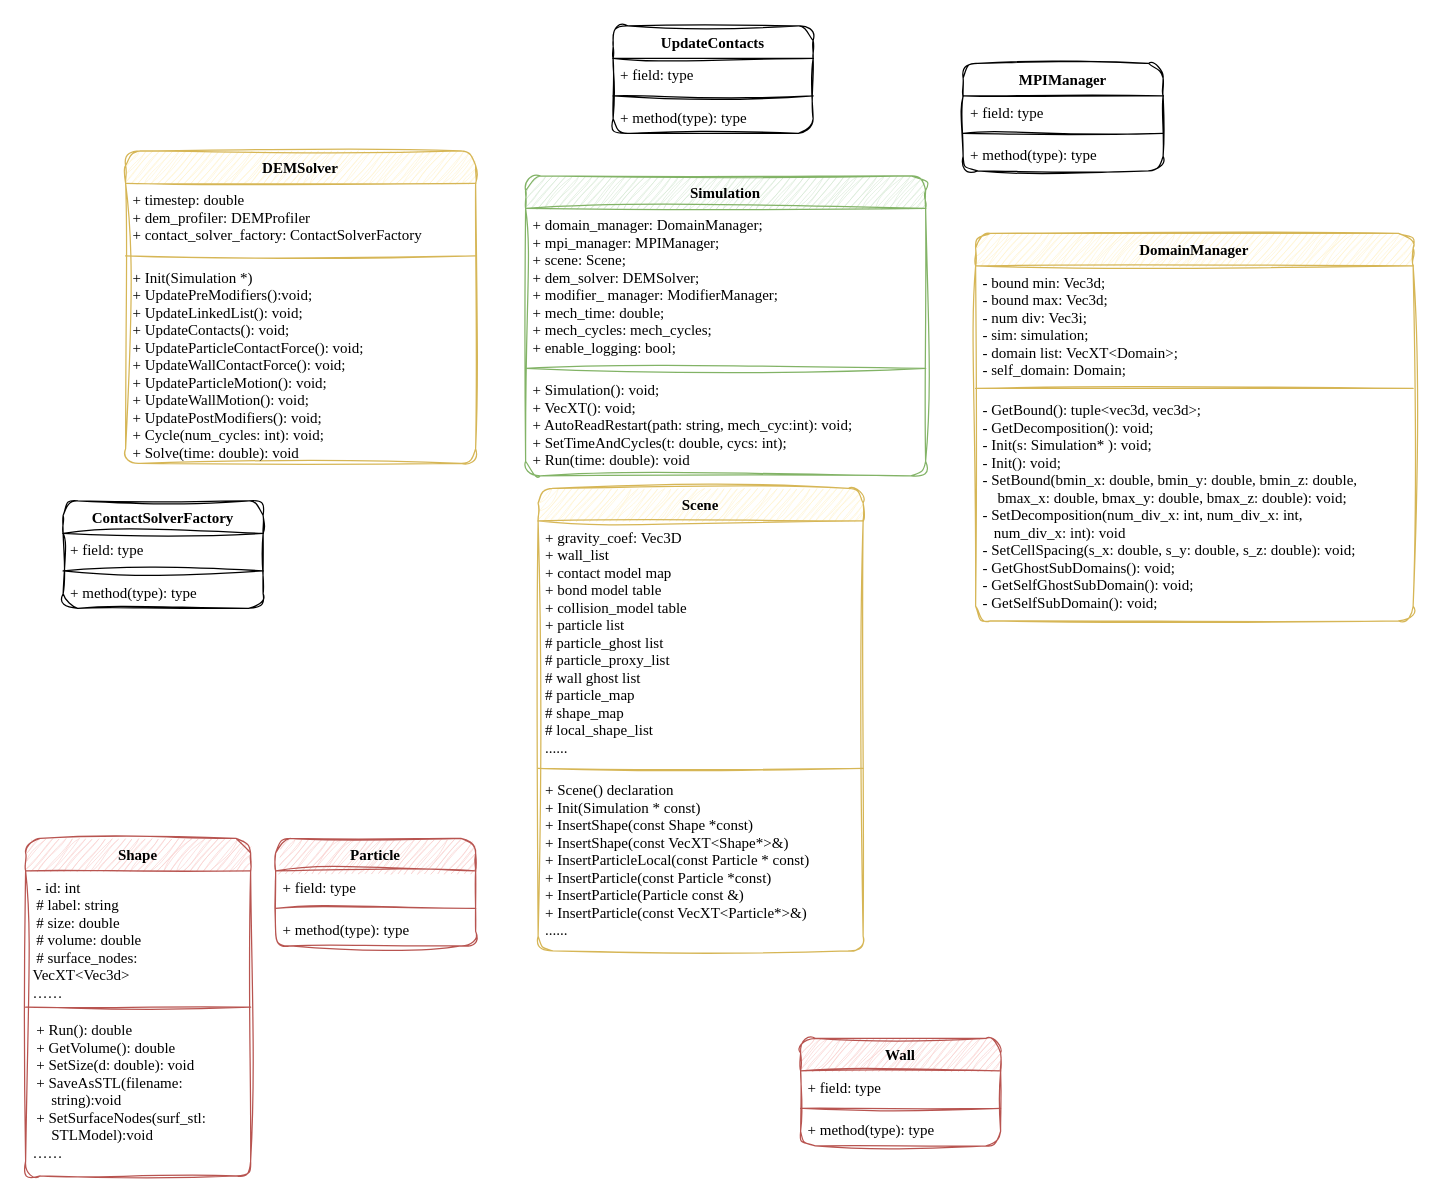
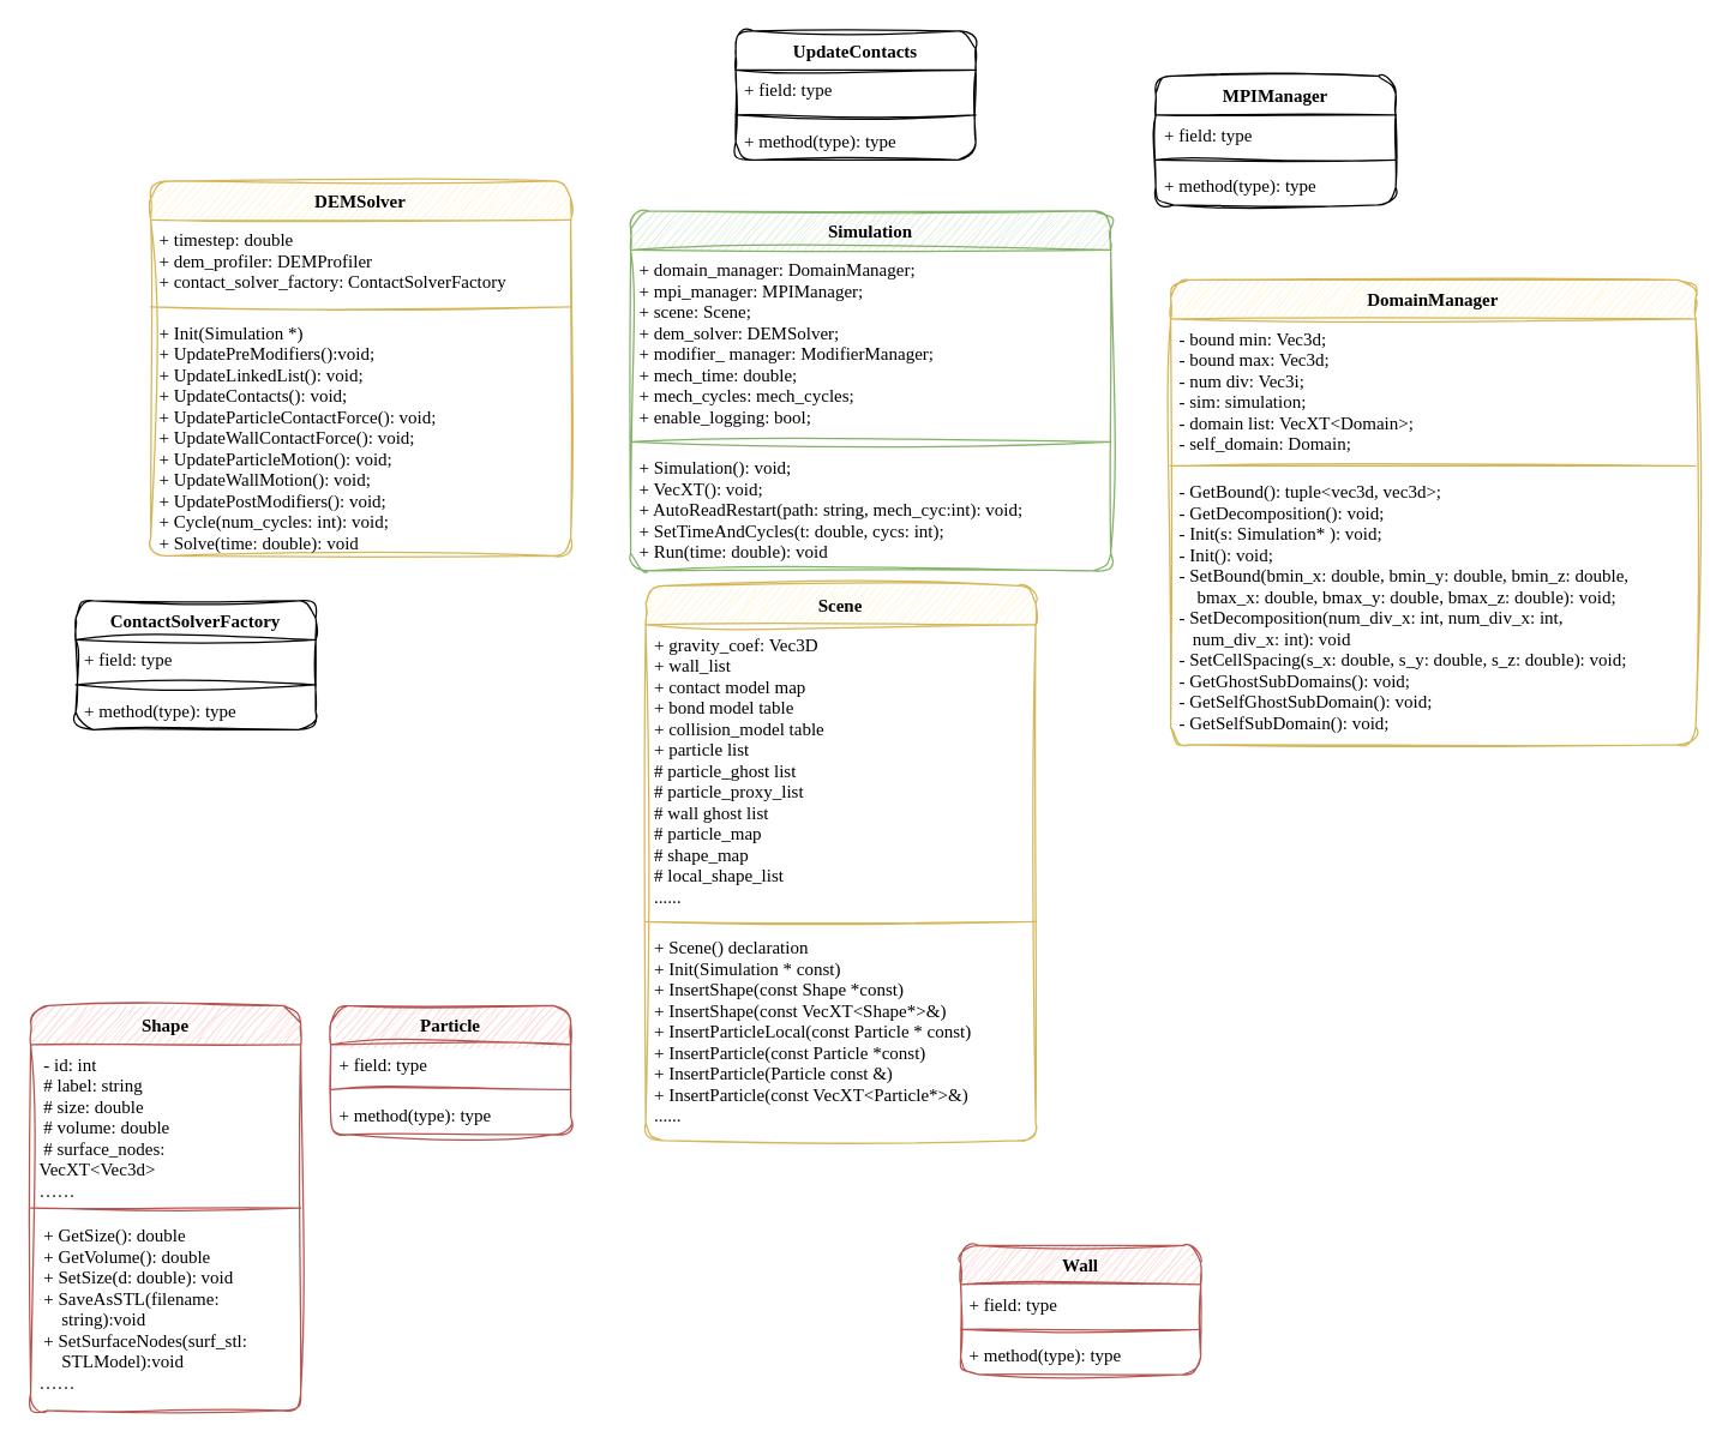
  <mxCell id="0" />
  <mxCell id="1" parent="0" />
  <mxCell id="2" value="Simulation" style="swimlane;fontStyle=1;align=center;verticalAlign=top;childLayout=stackLayout;horizontal=1;startSize=26;horizontalStack=0;resizeParent=1;resizeParentMax=0;resizeLast=0;collapsible=1;marginBottom=0;rounded=1;fontFamily=Comic Sans MS;fillColor=#d5e8d4;strokeColor=#82b366;sketch=1;curveFitting=1;jiggle=2;" parent="1" vertex="1"><mxGeometry x="420" y="140" width="320" height="240" as="geometry" /></mxCell>
  <mxCell id="3" value="+ domain_manager: DomainManager;&#10;+ mpi_manager: MPIManager;&#10;+ scene: Scene;&#10;+ dem_solver: DEMSolver;&#10;+ modifier_ manager: ModifierManager;&#10;+ mech_time: double;&#10;+ mech_cycles: mech_cycles;&#10;+ enable_logging: bool;" style="text;align=left;verticalAlign=top;spacingLeft=4;spacingRight=4;overflow=hidden;rotatable=0;points=[[0,0.5],[1,0.5]];portConstraint=eastwest;rounded=1;fontFamily=Comic Sans MS;sketch=1;curveFitting=1;jiggle=2;" parent="2" vertex="1"><mxGeometry y="26" width="320" height="124" as="geometry" /></mxCell>
  <mxCell id="4" value="" style="line;strokeWidth=1;fillColor=#d5e8d4;align=left;verticalAlign=middle;spacingTop=-1;spacingLeft=3;spacingRight=3;rotatable=0;labelPosition=right;points=[];portConstraint=eastwest;strokeColor=#82b366;rounded=1;fontFamily=Comic Sans MS;sketch=1;curveFitting=1;jiggle=2;" parent="2" vertex="1"><mxGeometry y="150" width="320" height="8" as="geometry" /></mxCell>
  <mxCell id="5" value="+ Simulation(): void;&#10;+ VecXT(): void;&#10;+ AutoReadRestart(path: string, mech_cyc:int): void; &#10;+ SetTimeAndCycles(t: double, cycs: int);&#10;+ Run(time: double): void" style="text;align=left;verticalAlign=top;spacingLeft=4;spacingRight=4;overflow=hidden;rotatable=0;points=[[0,0.5],[1,0.5]];portConstraint=eastwest;rounded=1;fontFamily=Comic Sans MS;sketch=1;curveFitting=1;jiggle=2;" parent="2" vertex="1"><mxGeometry y="158" width="320" height="82" as="geometry" /></mxCell>
  <mxCell id="6" value="Scene" style="swimlane;fontStyle=1;align=center;verticalAlign=top;childLayout=stackLayout;horizontal=1;startSize=26;horizontalStack=0;resizeParent=1;resizeParentMax=0;resizeLast=0;collapsible=1;marginBottom=0;rounded=1;fontFamily=Comic Sans MS;fillColor=#fff2cc;strokeColor=#d6b656;sketch=1;curveFitting=1;jiggle=2;" parent="1" vertex="1"><mxGeometry x="430" y="390" width="260" height="370" as="geometry" /></mxCell>
  <mxCell id="7" value="+ gravity_coef: Vec3D&#10;+ wall_list&#10;+ contact model map&#10;+ bond model table&#10;+ collision_model table&#10;+ particle list&#10;# particle_ghost list &#10;# particle_proxy_list &#10;# wall ghost list&#10;# particle_map&#10;# shape_map&#10;# local_shape_list&#10;......" style="text;strokeColor=none;fillColor=none;align=left;verticalAlign=top;spacingLeft=4;spacingRight=4;overflow=hidden;rotatable=0;points=[[0,0.5],[1,0.5]];portConstraint=eastwest;rounded=1;fontFamily=Comic Sans MS;sketch=1;curveFitting=1;jiggle=2;" parent="6" vertex="1"><mxGeometry y="26" width="260" height="194" as="geometry" /></mxCell>
  <mxCell id="8" value="" style="line;strokeWidth=1;fillColor=none;align=left;verticalAlign=middle;spacingTop=-1;spacingLeft=3;spacingRight=3;rotatable=0;labelPosition=right;points=[];portConstraint=eastwest;strokeColor=inherit;rounded=1;fontFamily=Comic Sans MS;sketch=1;curveFitting=1;jiggle=2;" parent="6" vertex="1"><mxGeometry y="220" width="260" height="8" as="geometry" /></mxCell>
  <mxCell id="9" value="+ Scene() declaration&#10;+ Init(Simulation * const) &#10;+ InsertShape(const Shape *const) &#10;+ InsertShape(const VecXT&lt;Shape*&gt;&amp;)&#10;+ InsertParticleLocal(const Particle * const) &#10;+ InsertParticle(const Particle *const) &#10;+ InsertParticle(Particle const &amp;)&#10;+ InsertParticle(const VecXT&lt;Particle*&gt;&amp;) &#10;......" style="text;strokeColor=none;fillColor=none;align=left;verticalAlign=top;spacingLeft=4;spacingRight=4;overflow=hidden;rotatable=0;points=[[0,0.5],[1,0.5]];portConstraint=eastwest;rounded=1;fontFamily=Comic Sans MS;sketch=1;curveFitting=1;jiggle=2;" parent="6" vertex="1"><mxGeometry y="228" width="260" height="142" as="geometry" /></mxCell>
  <mxCell id="10" value="DEMSolver" style="swimlane;fontStyle=1;align=center;verticalAlign=top;childLayout=stackLayout;horizontal=1;startSize=26;horizontalStack=0;resizeParent=1;resizeParentMax=0;resizeLast=0;collapsible=1;marginBottom=0;rounded=1;fontFamily=Comic Sans MS;fillColor=#fff2cc;strokeColor=#d6b656;sketch=1;curveFitting=1;jiggle=2;" parent="1" vertex="1"><mxGeometry y="120" width="280" height="250" as="geometry" x="100" /></mxCell>
  <mxCell id="11" value="+ timestep: double&#10;+ dem_profiler: DEMProfiler&#10;+ contact_solver_factory: ContactSolverFactory" style="text;align=left;verticalAlign=top;spacingLeft=4;spacingRight=4;overflow=hidden;rotatable=0;points=[[0,0.5],[1,0.5]];portConstraint=eastwest;rounded=1;fontFamily=Comic Sans MS;sketch=1;curveFitting=1;jiggle=2;" parent="10" vertex="1"><mxGeometry y="26" width="280" height="54" as="geometry" /></mxCell>
  <mxCell id="12" value="" style="line;strokeWidth=1;fillColor=#fff2cc;align=left;verticalAlign=middle;spacingTop=-1;spacingLeft=3;spacingRight=3;rotatable=0;labelPosition=right;points=[];portConstraint=eastwest;strokeColor=#d6b656;rounded=1;fontFamily=Comic Sans MS;sketch=1;curveFitting=1;jiggle=2;" parent="10" vertex="1"><mxGeometry y="80" width="280" height="8" as="geometry" /></mxCell>
  <mxCell id="13" value="+ Init(Simulation *)&#10;+ UpdatePreModifiers():void;&#10;+ UpdateLinkedList(): void;&#10;+ UpdateContacts(): void;&#10;+ UpdateParticleContactForce(): void;&#10;+ UpdateWallContactForce(): void;&#10;+ UpdateParticleMotion(): void;&#10;+ UpdateWallMotion(): void;&#10;+ UpdatePostModifiers(): void;&#10;+ Cycle(num_cycles: int): void;&#10;+ Solve(time: double): void" style="text;align=left;verticalAlign=top;spacingLeft=4;spacingRight=4;overflow=hidden;rotatable=0;points=[[0,0.5],[1,0.5]];portConstraint=eastwest;rounded=1;fontFamily=Comic Sans MS;sketch=1;curveFitting=1;jiggle=2;" parent="10" vertex="1"><mxGeometry y="88" width="280" height="162" as="geometry" /></mxCell>
  <mxCell id="14" value="Wall" style="swimlane;fontStyle=1;align=center;verticalAlign=top;childLayout=stackLayout;horizontal=1;startSize=26;horizontalStack=0;resizeParent=1;resizeParentMax=0;resizeLast=0;collapsible=1;marginBottom=0;rounded=1;fontFamily=Comic Sans MS;fillColor=#f8cecc;strokeColor=#b85450;sketch=1;curveFitting=1;jiggle=2;" parent="1" vertex="1"><mxGeometry x="640" y="830" width="160" height="86" as="geometry" /></mxCell>
  <mxCell id="15" value="+ field: type" style="text;strokeColor=none;fillColor=none;align=left;verticalAlign=top;spacingLeft=4;spacingRight=4;overflow=hidden;rotatable=0;points=[[0,0.5],[1,0.5]];portConstraint=eastwest;rounded=1;fontFamily=Comic Sans MS;sketch=1;curveFitting=1;jiggle=2;" parent="14" vertex="1"><mxGeometry y="26" width="160" height="26" as="geometry" /></mxCell>
  <mxCell id="16" value="" style="line;strokeWidth=1;fillColor=none;align=left;verticalAlign=middle;spacingTop=-1;spacingLeft=3;spacingRight=3;rotatable=0;labelPosition=right;points=[];portConstraint=eastwest;strokeColor=inherit;rounded=1;fontFamily=Comic Sans MS;sketch=1;curveFitting=1;jiggle=2;" parent="14" vertex="1"><mxGeometry y="52" width="160" height="8" as="geometry" /></mxCell>
  <mxCell id="17" value="+ method(type): type" style="text;strokeColor=none;fillColor=none;align=left;verticalAlign=top;spacingLeft=4;spacingRight=4;overflow=hidden;rotatable=0;points=[[0,0.5],[1,0.5]];portConstraint=eastwest;rounded=1;fontFamily=Comic Sans MS;sketch=1;curveFitting=1;jiggle=2;" parent="14" vertex="1"><mxGeometry y="60" width="160" height="26" as="geometry" /></mxCell>
  <mxCell id="18" value="Particle" style="swimlane;fontStyle=1;align=center;verticalAlign=top;childLayout=stackLayout;horizontal=1;startSize=26;horizontalStack=0;resizeParent=1;resizeParentMax=0;resizeLast=0;collapsible=1;marginBottom=0;rounded=1;fontFamily=Comic Sans MS;fillColor=#f8cecc;strokeColor=#b85450;sketch=1;curveFitting=1;jiggle=2;" parent="1" vertex="1"><mxGeometry x="220" y="670" width="160" height="86" as="geometry" /></mxCell>
  <mxCell id="19" value="+ field: type" style="text;strokeColor=none;fillColor=none;align=left;verticalAlign=top;spacingLeft=4;spacingRight=4;overflow=hidden;rotatable=0;points=[[0,0.5],[1,0.5]];portConstraint=eastwest;rounded=1;fontFamily=Comic Sans MS;sketch=1;curveFitting=1;jiggle=2;" parent="18" vertex="1"><mxGeometry y="26" width="160" height="26" as="geometry" /></mxCell>
  <mxCell id="20" value="" style="line;strokeWidth=1;fillColor=none;align=left;verticalAlign=middle;spacingTop=-1;spacingLeft=3;spacingRight=3;rotatable=0;labelPosition=right;points=[];portConstraint=eastwest;strokeColor=inherit;rounded=1;fontFamily=Comic Sans MS;sketch=1;curveFitting=1;jiggle=2;" parent="18" vertex="1"><mxGeometry y="52" width="160" height="8" as="geometry" /></mxCell>
  <mxCell id="21" value="+ method(type): type" style="text;strokeColor=none;fillColor=none;align=left;verticalAlign=top;spacingLeft=4;spacingRight=4;overflow=hidden;rotatable=0;points=[[0,0.5],[1,0.5]];portConstraint=eastwest;rounded=1;fontFamily=Comic Sans MS;sketch=1;curveFitting=1;jiggle=2;" parent="18" vertex="1"><mxGeometry y="60" width="160" height="26" as="geometry" /></mxCell>
  <mxCell id="22" value="UpdateContacts" style="swimlane;fontStyle=1;align=center;verticalAlign=top;childLayout=stackLayout;horizontal=1;startSize=26;horizontalStack=0;resizeParent=1;resizeParentMax=0;resizeLast=0;collapsible=1;marginBottom=0;rounded=1;fontFamily=Comic Sans MS;sketch=1;curveFitting=1;jiggle=2;" parent="1" vertex="1"><mxGeometry x="490" y="20" width="160" height="86" as="geometry" /></mxCell>
  <mxCell id="23" value="+ field: type" style="text;strokeColor=none;fillColor=none;align=left;verticalAlign=top;spacingLeft=4;spacingRight=4;overflow=hidden;rotatable=0;points=[[0,0.5],[1,0.5]];portConstraint=eastwest;rounded=1;fontFamily=Comic Sans MS;sketch=1;curveFitting=1;jiggle=2;" parent="22" vertex="1"><mxGeometry y="26" width="160" height="26" as="geometry" /></mxCell>
  <mxCell id="24" value="" style="line;strokeWidth=1;fillColor=none;align=left;verticalAlign=middle;spacingTop=-1;spacingLeft=3;spacingRight=3;rotatable=0;labelPosition=right;points=[];portConstraint=eastwest;strokeColor=inherit;rounded=1;fontFamily=Comic Sans MS;sketch=1;curveFitting=1;jiggle=2;" parent="22" vertex="1"><mxGeometry y="52" width="160" height="8" as="geometry" /></mxCell>
  <mxCell id="25" value="+ method(type): type" style="text;strokeColor=none;fillColor=none;align=left;verticalAlign=top;spacingLeft=4;spacingRight=4;overflow=hidden;rotatable=0;points=[[0,0.5],[1,0.5]];portConstraint=eastwest;rounded=1;fontFamily=Comic Sans MS;sketch=1;curveFitting=1;jiggle=2;" parent="22" vertex="1"><mxGeometry y="60" width="160" height="26" as="geometry" /></mxCell>
  <mxCell id="26" value="MPIManager" style="swimlane;fontStyle=1;align=center;verticalAlign=top;childLayout=stackLayout;horizontal=1;startSize=26;horizontalStack=0;resizeParent=1;resizeParentMax=0;resizeLast=0;collapsible=1;marginBottom=0;rounded=1;fontFamily=Comic Sans MS;sketch=1;curveFitting=1;jiggle=2;" parent="1" vertex="1"><mxGeometry x="770" y="50" width="160" height="86" as="geometry" /></mxCell>
  <mxCell id="27" value="+ field: type" style="text;strokeColor=none;fillColor=none;align=left;verticalAlign=top;spacingLeft=4;spacingRight=4;overflow=hidden;rotatable=0;points=[[0,0.5],[1,0.5]];portConstraint=eastwest;rounded=1;fontFamily=Comic Sans MS;sketch=1;curveFitting=1;jiggle=2;" parent="26" vertex="1"><mxGeometry y="26" width="160" height="26" as="geometry" /></mxCell>
  <mxCell id="28" value="" style="line;strokeWidth=1;fillColor=none;align=left;verticalAlign=middle;spacingTop=-1;spacingLeft=3;spacingRight=3;rotatable=0;labelPosition=right;points=[];portConstraint=eastwest;strokeColor=inherit;rounded=1;fontFamily=Comic Sans MS;sketch=1;curveFitting=1;jiggle=2;" parent="26" vertex="1"><mxGeometry y="52" width="160" height="8" as="geometry" /></mxCell>
  <mxCell id="29" value="+ method(type): type" style="text;strokeColor=none;fillColor=none;align=left;verticalAlign=top;spacingLeft=4;spacingRight=4;overflow=hidden;rotatable=0;points=[[0,0.5],[1,0.5]];portConstraint=eastwest;rounded=1;fontFamily=Comic Sans MS;sketch=1;curveFitting=1;jiggle=2;" parent="26" vertex="1"><mxGeometry y="60" width="160" height="26" as="geometry" /></mxCell>
  <mxCell id="30" value="DomainManager" style="swimlane;fontStyle=1;align=center;verticalAlign=top;childLayout=stackLayout;horizontal=1;startSize=26;horizontalStack=0;resizeParent=1;resizeParentMax=0;resizeLast=0;collapsible=1;marginBottom=0;rounded=1;fontFamily=Comic Sans MS;fillColor=#fff2cc;strokeColor=#d6b656;sketch=1;curveFitting=1;jiggle=2;" parent="1" vertex="1"><mxGeometry x="780" y="186" width="350" height="310" as="geometry" /></mxCell>
  <mxCell id="31" value="- bound min: Vec3d;&#10;- bound max: Vec3d;&#10;- num div: Vec3i;&#10;- sim: simulation;&#10;- domain list: VecXT&lt;Domain&gt;;&#10;- self_domain: Domain;" style="text;strokeColor=none;fillColor=none;align=left;verticalAlign=top;spacingLeft=4;spacingRight=4;overflow=hidden;rotatable=0;points=[[0,0.5],[1,0.5]];portConstraint=eastwest;rounded=1;fontFamily=Comic Sans MS;sketch=1;curveFitting=1;jiggle=2;" parent="30" vertex="1"><mxGeometry y="26" width="350" height="94" as="geometry" /></mxCell>
  <mxCell id="32" value="" style="line;strokeWidth=1;fillColor=none;align=left;verticalAlign=middle;spacingTop=-1;spacingLeft=3;spacingRight=3;rotatable=0;labelPosition=right;points=[];portConstraint=eastwest;strokeColor=inherit;rounded=1;fontFamily=Comic Sans MS;sketch=1;curveFitting=1;jiggle=2;" parent="30" vertex="1"><mxGeometry y="120" width="350" height="8" as="geometry" /></mxCell>
  <mxCell id="33" value="- GetBound(): tuple&lt;vec3d, vec3d&gt;; &#10;- GetDecomposition(): void;&#10;- Init(s: Simulation* ): void;&#10;- Init(): void;&#10;- SetBound(bmin_x: double, bmin_y: double, bmin_z: double,&#10;    bmax_x: double, bmax_y: double, bmax_z: double): void;&#10;- SetDecomposition(num_div_x: int, num_div_x: int, &#10;   num_div_x: int): void&#10;- SetCellSpacing(s_x: double, s_y: double, s_z: double): void;&#10;- GetGhostSubDomains(): void;&#10;- GetSelfGhostSubDomain(): void;&#10;- GetSelfSubDomain(): void;" style="text;strokeColor=none;fillColor=none;align=left;verticalAlign=top;spacingLeft=4;spacingRight=4;overflow=hidden;rotatable=0;points=[[0,0.5],[1,0.5]];portConstraint=eastwest;rounded=1;fontFamily=Comic Sans MS;sketch=1;curveFitting=1;jiggle=2;" parent="30" vertex="1"><mxGeometry y="128" width="350" height="182" as="geometry" /></mxCell>
  <mxCell id="34" value="ContactSolverFactory" style="swimlane;fontStyle=1;align=center;verticalAlign=top;childLayout=stackLayout;horizontal=1;startSize=26;horizontalStack=0;resizeParent=1;resizeParentMax=0;resizeLast=0;collapsible=1;marginBottom=0;rounded=1;fontFamily=Comic Sans MS;sketch=1;curveFitting=1;jiggle=2;" parent="1" vertex="1"><mxGeometry x="50" y="400" width="160" height="86" as="geometry" /></mxCell>
  <mxCell id="35" value="+ field: type" style="text;strokeColor=none;fillColor=none;align=left;verticalAlign=top;spacingLeft=4;spacingRight=4;overflow=hidden;rotatable=0;points=[[0,0.5],[1,0.5]];portConstraint=eastwest;rounded=1;fontFamily=Comic Sans MS;sketch=1;curveFitting=1;jiggle=2;" parent="34" vertex="1"><mxGeometry y="26" width="160" height="26" as="geometry" /></mxCell>
  <mxCell id="36" value="" style="line;strokeWidth=1;fillColor=none;align=left;verticalAlign=middle;spacingTop=-1;spacingLeft=3;spacingRight=3;rotatable=0;labelPosition=right;points=[];portConstraint=eastwest;strokeColor=inherit;rounded=1;fontFamily=Comic Sans MS;sketch=1;curveFitting=1;jiggle=2;" parent="34" vertex="1"><mxGeometry y="52" width="160" height="8" as="geometry" /></mxCell>
  <mxCell id="37" value="+ method(type): type" style="text;strokeColor=none;fillColor=none;align=left;verticalAlign=top;spacingLeft=4;spacingRight=4;overflow=hidden;rotatable=0;points=[[0,0.5],[1,0.5]];portConstraint=eastwest;rounded=1;fontFamily=Comic Sans MS;sketch=1;curveFitting=1;jiggle=2;" parent="34" vertex="1"><mxGeometry y="60" width="160" height="26" as="geometry" /></mxCell>
  <mxCell id="38" value="Shape" style="swimlane;fontStyle=1;align=center;verticalAlign=top;childLayout=stackLayout;horizontal=1;startSize=26;horizontalStack=0;resizeParent=1;resizeParentMax=0;resizeLast=0;collapsible=1;marginBottom=0;fillColor=#f8cecc;strokeColor=#b85450;rounded=1;fontFamily=Comic Sans MS;sketch=1;curveFitting=1;jiggle=2;" vertex="1" parent="1"><mxGeometry x="20" y="670" width="180" height="270" as="geometry" /></mxCell>
  <mxCell id="39" value=" - id: int&#10; # label: string&#10; # size: double&#10; # volume: double&#10; # surface_nodes:&#10;VecXT&lt;Vec3d&gt;&#10;……&#10;&#10;" style="text;strokeColor=none;fillColor=none;align=left;verticalAlign=top;spacingLeft=4;spacingRight=4;overflow=hidden;rotatable=0;points=[[0,0.5],[1,0.5]];portConstraint=eastwest;rounded=1;fontFamily=Comic Sans MS;sketch=1;curveFitting=1;jiggle=2;" vertex="1" parent="38"><mxGeometry y="26" width="180" height="104" as="geometry" /></mxCell>
  <mxCell id="40" value="" style="line;strokeWidth=1;fillColor=none;align=left;verticalAlign=middle;spacingTop=-1;spacingLeft=3;spacingRight=3;rotatable=0;labelPosition=right;points=[];portConstraint=eastwest;strokeColor=inherit;rounded=1;fontFamily=Comic Sans MS;sketch=1;curveFitting=1;jiggle=2;" vertex="1" parent="38"><mxGeometry y="130" width="180" height="10" as="geometry" /></mxCell>
- <mxCell id="41" value=" + Run(): double&#10; + GetVolume(): double&#10; + SetSize(d: double): void&#10; + SaveAsSTL(filename:&#10;     string):void&#10; + SetSurfaceNodes(surf_stl:&#10;     STLModel):void&#10;……" style="text;strokeColor=none;fillColor=none;align=left;verticalAlign=top;spacingLeft=4;spacingRight=4;overflow=hidden;rotatable=0;points=[[0,0.5],[1,0.5]];portConstraint=eastwest;rounded=1;fontFamily=Comic Sans MS;sketch=1;curveFitting=1;jiggle=2;" vertex="1" parent="38"><mxGeometry y="140" width="180" height="130" as="geometry" /></mxCell>
+ <mxCell id="41" value=" + GetSize(): double&#10; + GetVolume(): double&#10; + SetSize(d: double): void&#10; + SaveAsSTL(filename:&#10;     string):void&#10; + SetSurfaceNodes(surf_stl:&#10;     STLModel):void&#10;……" style="text;strokeColor=none;fillColor=none;align=left;verticalAlign=top;spacingLeft=4;spacingRight=4;overflow=hidden;rotatable=0;points=[[0,0.5],[1,0.5]];portConstraint=eastwest;rounded=1;fontFamily=Comic Sans MS;sketch=1;curveFitting=1;jiggle=2;" vertex="1" parent="38"><mxGeometry y="140" width="180" height="130" as="geometry" /></mxCell>
